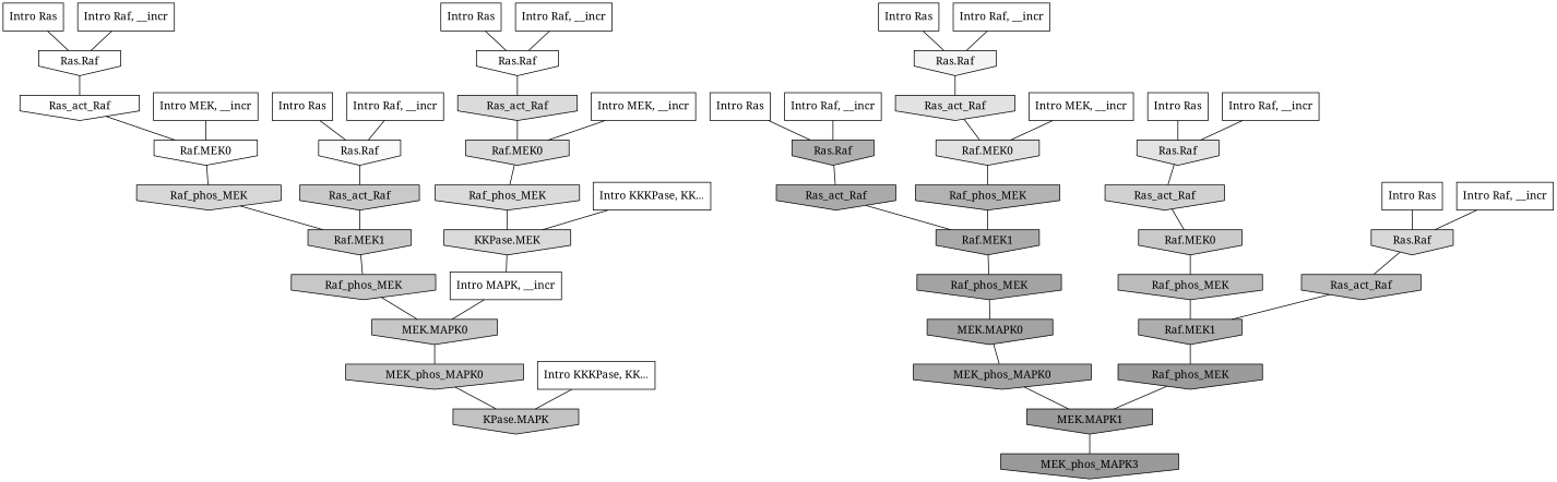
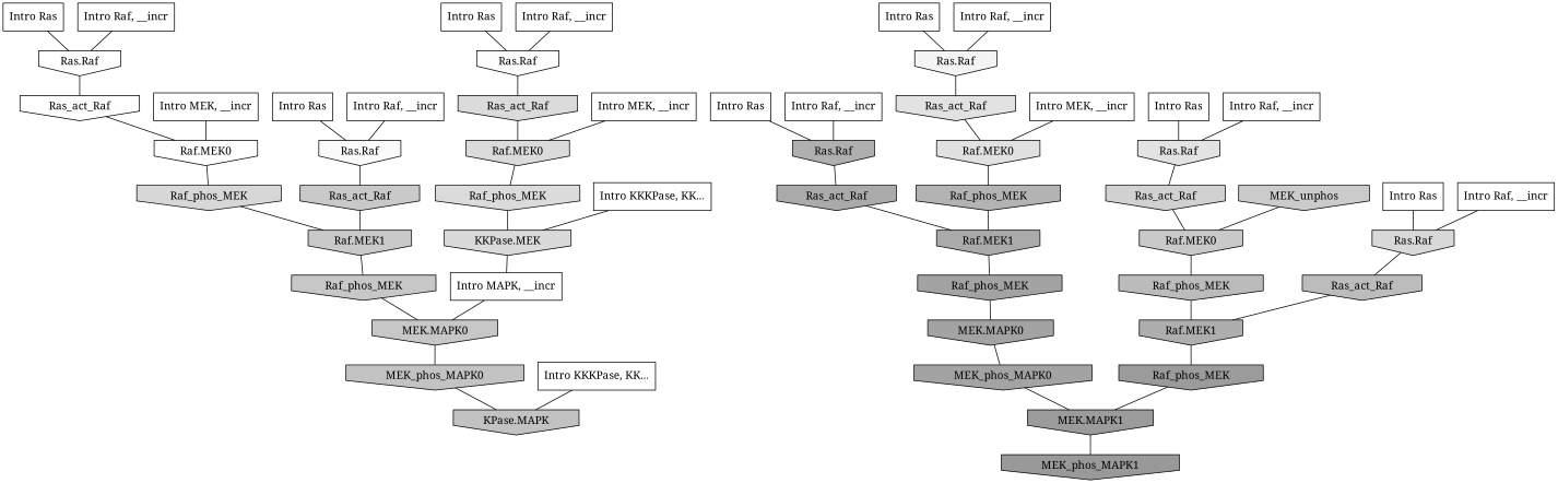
  digraph {
    fontname="Noto Serif"
    rankdir=TB
    ranksep=0.30
    node [fillcolor="0.000 0.000 1.000" fontname="Noto Serif" shape=invhouse style=filled]
    edge [color="0.000 0.000 0.000" dir=none fontname="Noto Serif"]
    n1 [label="Intro Ras" shape=rectangle]
    n2 [fillcolor="0.000 0.000 0.977" label="Ras.Raf"]
    n3 [fillcolor="0.000 0.000 0.786" label=Ras_act_Raf]
    n4 [label="Intro Ras" shape=rectangle]
    n5 [fillcolor="0.000 0.000 0.991" label="Ras.Raf"]
    n6 [fillcolor="0.000 0.000 0.859" label=Ras_act_Raf]
    n7 [label="Intro Ras" shape=rectangle]
    n8 [fillcolor="0.000 0.000 0.956" label="Ras.Raf"]
    n9 [fillcolor="0.000 0.000 0.886" label=Ras_act_Raf]
    n10 [label="Intro Ras" shape=rectangle]
    n11 [fillcolor="0.000 0.000 0.844" label="Ras.Raf"]
    n12 [fillcolor="0.000 0.000 0.736" label=Ras_act_Raf]
    n13 [label="Intro Ras" shape=rectangle]
    n14 [label="Ras.Raf"]
    n15 [fillcolor="0.000 0.000 0.996" label=Ras_act_Raf]
    n16 [label="Intro Ras" shape=rectangle]
    n17 [fillcolor="0.000 0.000 0.889" label="Ras.Raf"]
    n18 [fillcolor="0.000 0.000 0.817" label=Ras_act_Raf]
    n19 [label="Intro Ras" shape=rectangle]
    n20 [fillcolor="0.000 0.000 0.687" label="Ras.Raf"]
    n21 [fillcolor="0.000 0.000 0.667" label=Ras_act_Raf]
    n22 [label="Intro Raf, __incr" shape=rectangle]
    n23 [label="Intro Raf, __incr" shape=rectangle]
    n24 [label="Intro Raf, __incr" shape=rectangle]
    n25 [label="Intro Raf, __incr" shape=rectangle]
    n26 [label="Intro Raf, __incr" shape=rectangle]
    n27 [label="Intro Raf, __incr" shape=rectangle]
    n28 [label="Intro Raf, __incr" shape=rectangle]
    n29 [label="Intro MEK, __incr" shape=rectangle]
    n30 [fillcolor="0.000 0.000 0.996" label="Raf.MEK0"]
    n31 [fillcolor="0.000 0.000 0.840" label=Raf_phos_MEK]
    n32 [label="Intro MEK, __incr" shape=rectangle]
    n33 [fillcolor="0.000 0.000 0.859" label="Raf.MEK0"]
    n34 [fillcolor="0.000 0.000 0.857" label=Raf_phos_MEK]
    n35 [label="Intro MEK, __incr" shape=rectangle]
    n36 [fillcolor="0.000 0.000 0.882" label="Raf.MEK0"]
    n37 [fillcolor="0.000 0.000 0.700" label=Raf_phos_MEK]
    n38 [label="Intro MAPK, __incr" shape=rectangle]
    n39 [fillcolor="0.000 0.000 0.780" label="MEK.MAPK0"]
    n40 [fillcolor="0.000 0.000 0.762" label=MEK_phos_MAPK0]
    n41 [label="Intro KKKPase, KK..." shape=rectangle]
    n42 [fillcolor="0.000 0.000 0.759" label="KPase.MAPK"]
    n43 [label="Intro KKKPase, KK..." shape=rectangle]
    n44 [fillcolor="0.000 0.000 0.855" label="KKPase.MEK"]
    n45 [fillcolor="0.000 0.000 0.786" label="Raf.MEK1"]
    n46 [fillcolor="0.000 0.000 0.788" label="Raf.MEK0"]
    n47 [fillcolor="0.000 0.000 0.667" label="Raf.MEK1"]
+   n48 [fillcolor="0.000 0.000 0.793" label=MEK_unphos]
    n49 [fillcolor="0.000 0.000 0.681" label="Raf.MEK1"]
    n50 [fillcolor="0.000 0.000 0.780" label=Raf_phos_MEK]
    n51 [fillcolor="0.000 0.000 0.732" label=Raf_phos_MEK]
    n52 [fillcolor="0.000 0.000 0.639" label="MEK.MAPK0"]
    n53 [fillcolor="0.000 0.000 0.638" label=MEK_phos_MAPK0]
    n54 [fillcolor="0.000 0.000 0.609" label=Raf_phos_MEK]
    n55 [fillcolor="0.000 0.000 0.639" label=Raf_phos_MEK]
    n56 [fillcolor="0.000 0.000 0.609" label="MEK.MAPK1"]
-   n57 [fillcolor="0.000 0.000 0.600" label=MEK_phos_MAPK3]
+   n57 [fillcolor="0.000 0.000 0.600" label=MEK_phos_MAPK1]
    n1 -> n2
    n2 -> n3
    n3 -> n45
    n4 -> n5
    n5 -> n6
    n6 -> n33
    n7 -> n8
    n8 -> n9
    n9 -> n36
    n10 -> n11
    n11 -> n12
    n12 -> n49
    n13 -> n14
    n14 -> n15
    n15 -> n30
    n16 -> n17
    n17 -> n18
    n18 -> n46
    n19 -> n20
    n20 -> n21
    n21 -> n47
    n22 -> n5
    n23 -> n2
    n24 -> n11
    n25 -> n20
    n26 -> n14
    n27 -> n8
    n28 -> n17
    n29 -> n30
    n30 -> n31
    n31 -> n45
    n32 -> n33
    n33 -> n34
    n34 -> n44
    n35 -> n36
    n36 -> n37
    n37 -> n47
    n38 -> n39
    n39 -> n40
    n40 -> n42
    n41 -> n42
    n43 -> n44
    n44 -> n38
    n45 -> n50
    n46 -> n51
    n47 -> n55
+   n48 -> n46
    n49 -> n54
    n50 -> n39
    n51 -> n49
    n52 -> n53
    n53 -> n56
    n54 -> n56
    n55 -> n52
    n56 -> n57
  }
